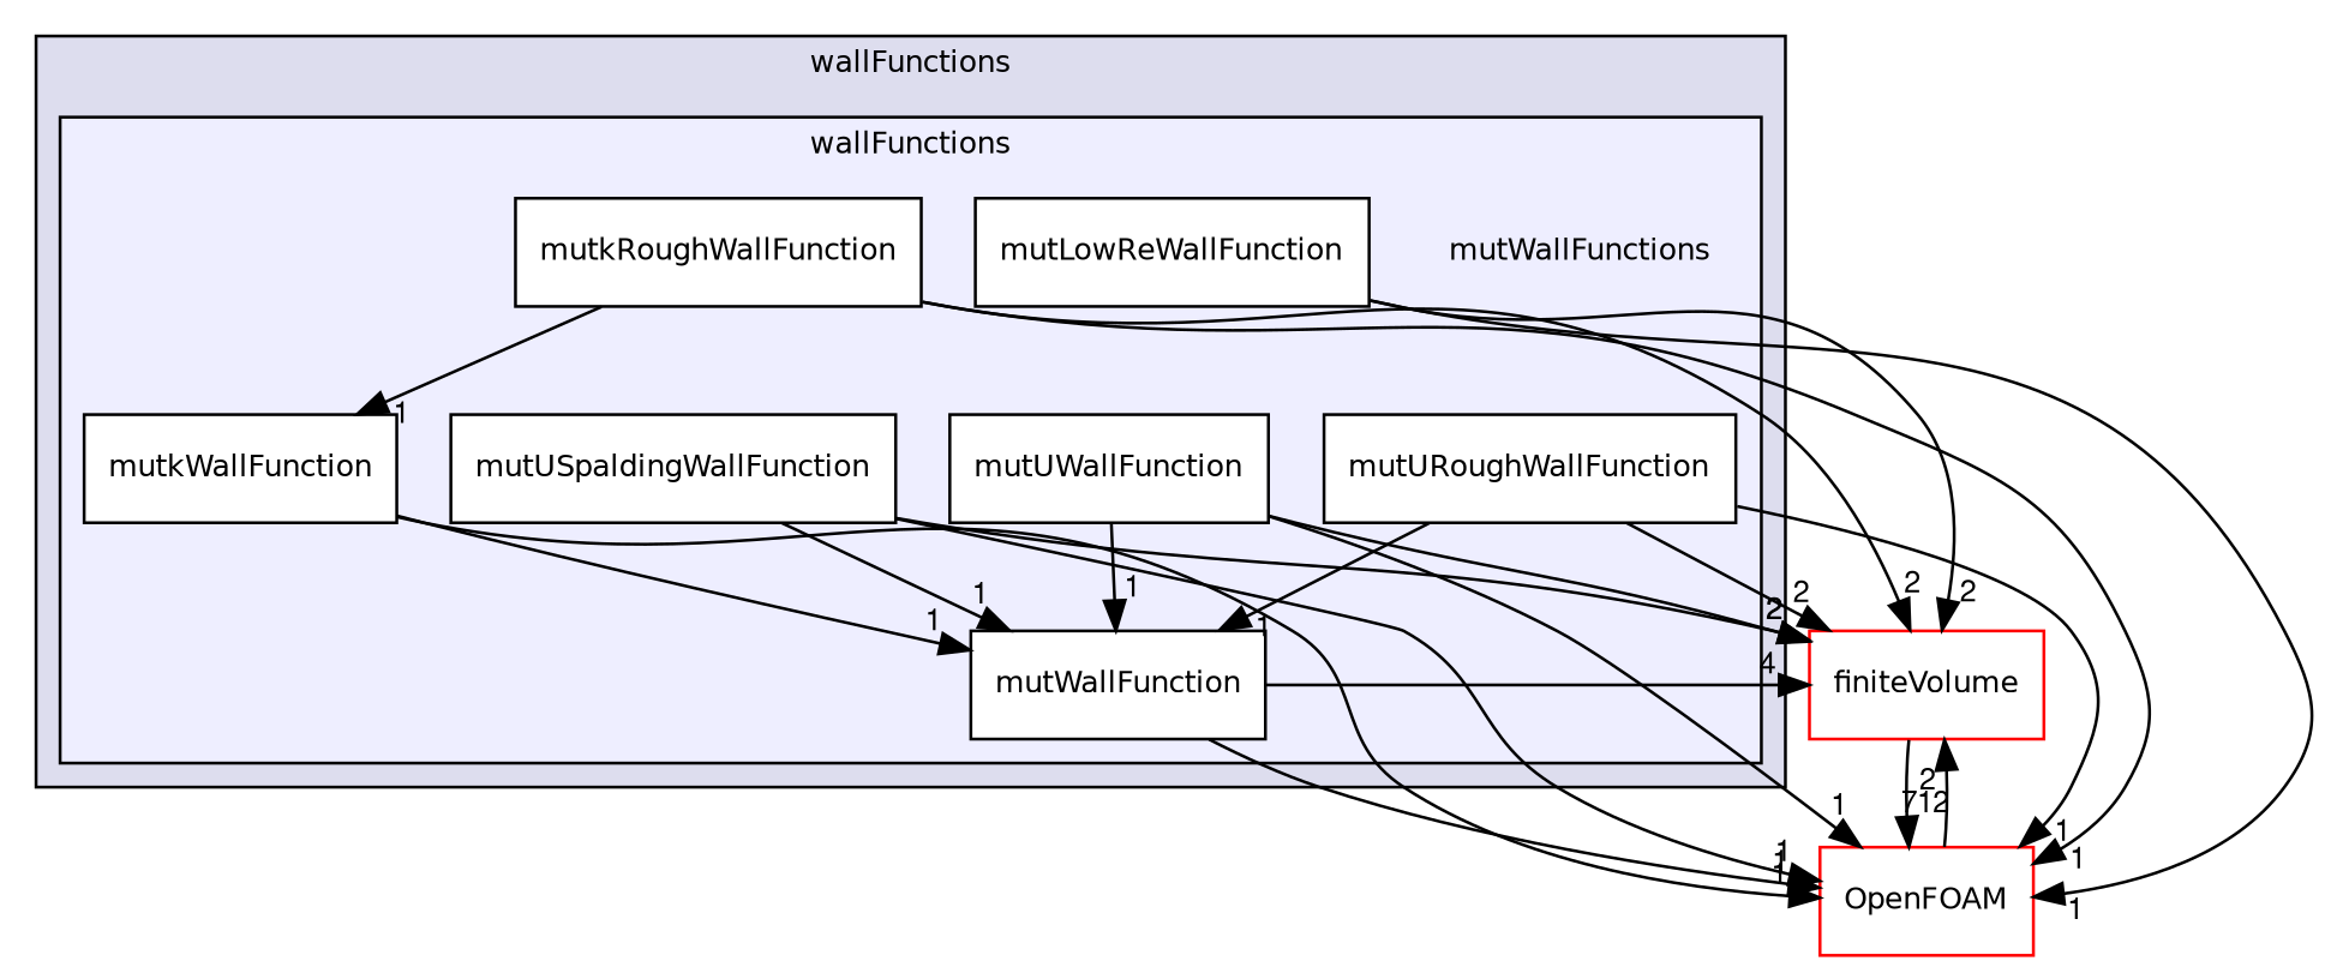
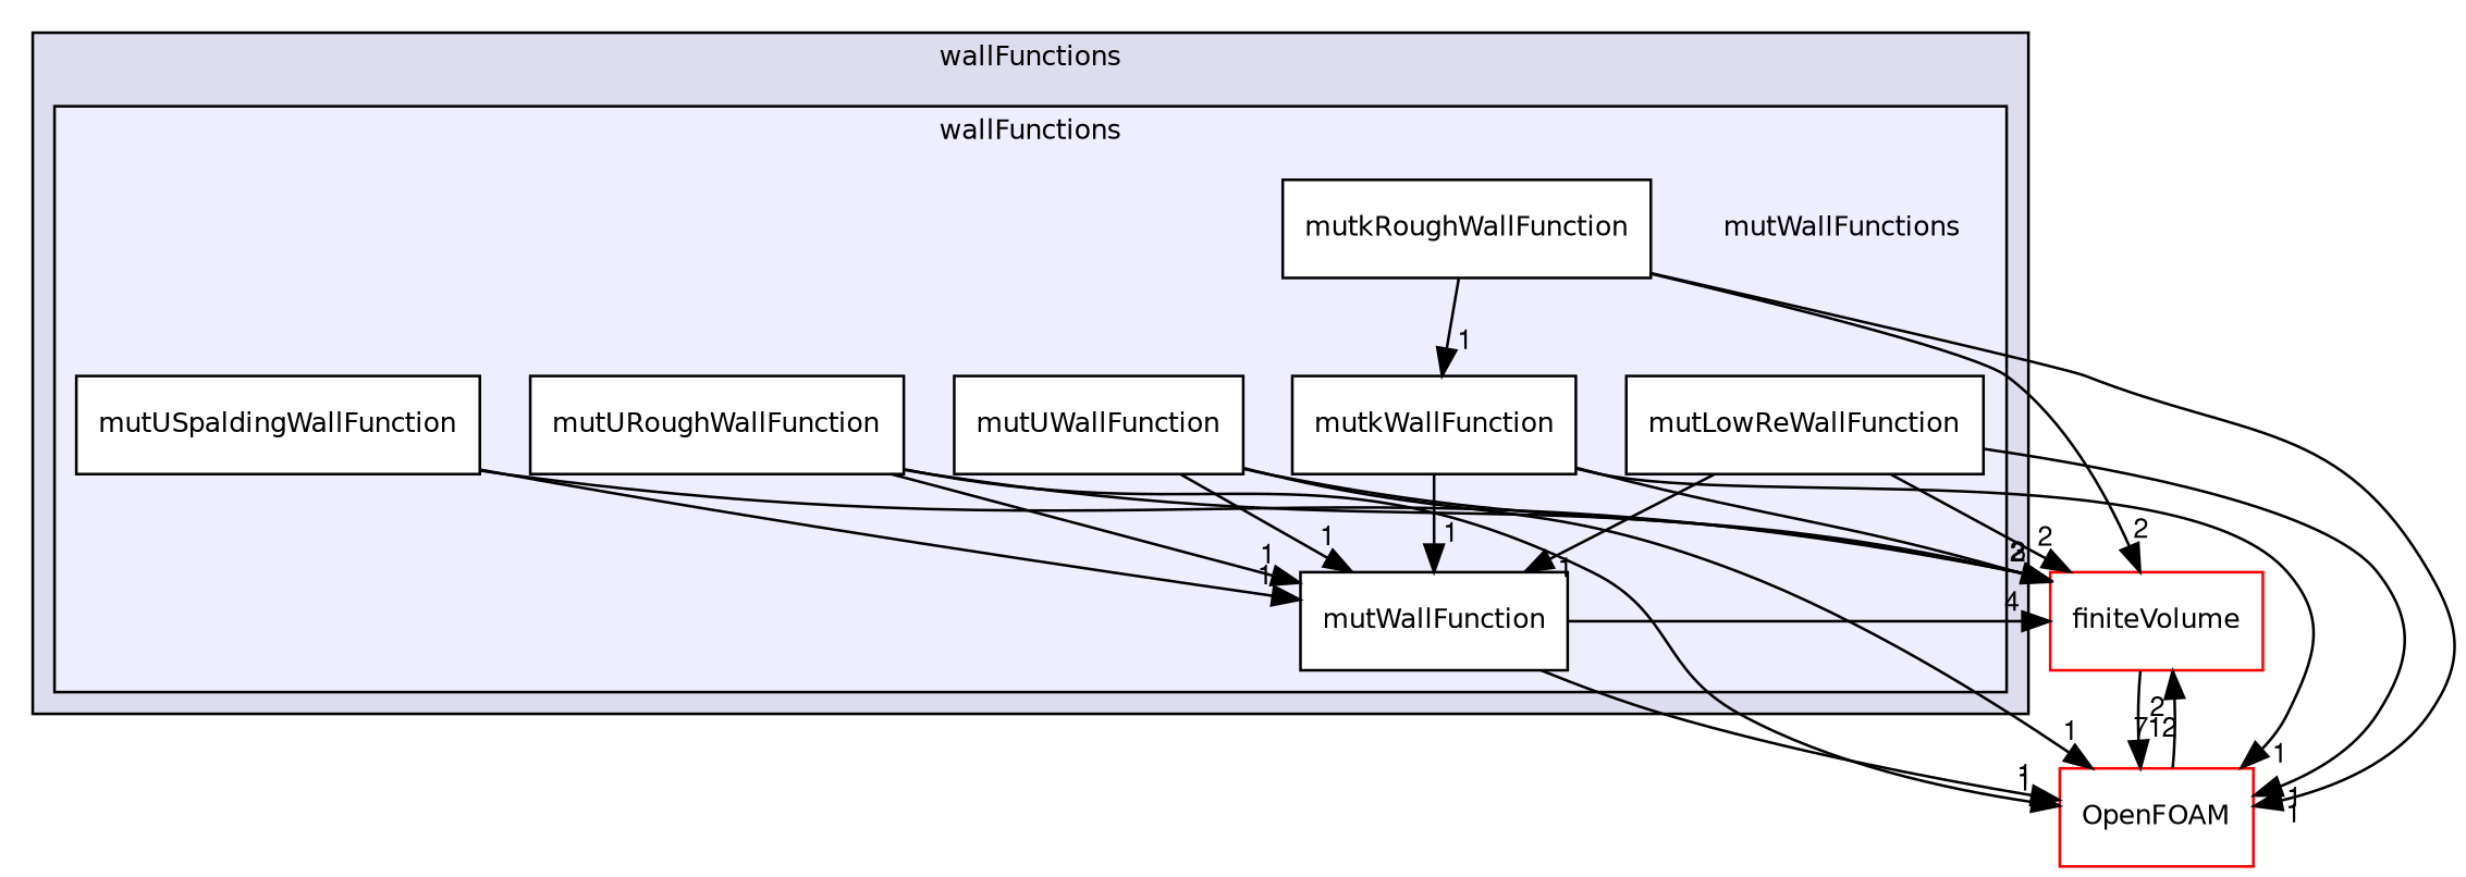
  digraph {
    compound=true
    fontname="DejaVu Sans"
    node [fontname="DejaVu Sans" fontsize=10 shape=box color=black fillcolor=white style=filled]
    edge [headlabel=1 labeldistance=1.5 labelfontname=FreeSans labelfontsize=10 fontname="DejaVu Sans"]
    n1 [label=mutWallFunctions shape=plaintext color="" fillcolor="" style=""]
    n2 [label=mutkRoughWallFunction]
    n3 [label=mutkWallFunction]
    n4 [label=mutLowReWallFunction]
    n5 [label=mutURoughWallFunction]
    n6 [label=mutUSpaldingWallFunction]
    n7 [label=mutUWallFunction]
    n8 [label=mutWallFunction]
    n9 [color=red label=finiteVolume fillcolor="" style=""]
    n10 [color=red label=OpenFOAM fillcolor="" style=""]
    subgraph cluster_1 {
      bgcolor="#ddddee"
      fontsize=10
      label=wallFunctions
      pencolor=black
      subgraph cluster_2 {
        bgcolor="#eeeeff"
        fontsize=10
        pencolor=black
        n1
        n2
        n3
        n4
        n5
        n6
        n7
        n8
      }
    }
    n2 -> n3
    n2 -> n9 [headlabel=2]
    n2 -> n10
    n3 -> n8
+   n3 -> n9 [headlabel=3]
    n3 -> n10
+   n4 -> n8
    n4 -> n9 [headlabel=2]
    n4 -> n10
    n5 -> n8
    n5 -> n9 [headlabel=2]
    n5 -> n10
    n6 -> n8
    n6 -> n9 [headlabel=2]
-   n6 -> n10
    n7 -> n8
    n7 -> n9 [headlabel=2]
    n7 -> n10
    n8 -> n9 [headlabel=4]
    n8 -> n10
    n9 -> n10 [headlabel=712]
    n10 -> n9 [headlabel=2]
  }
